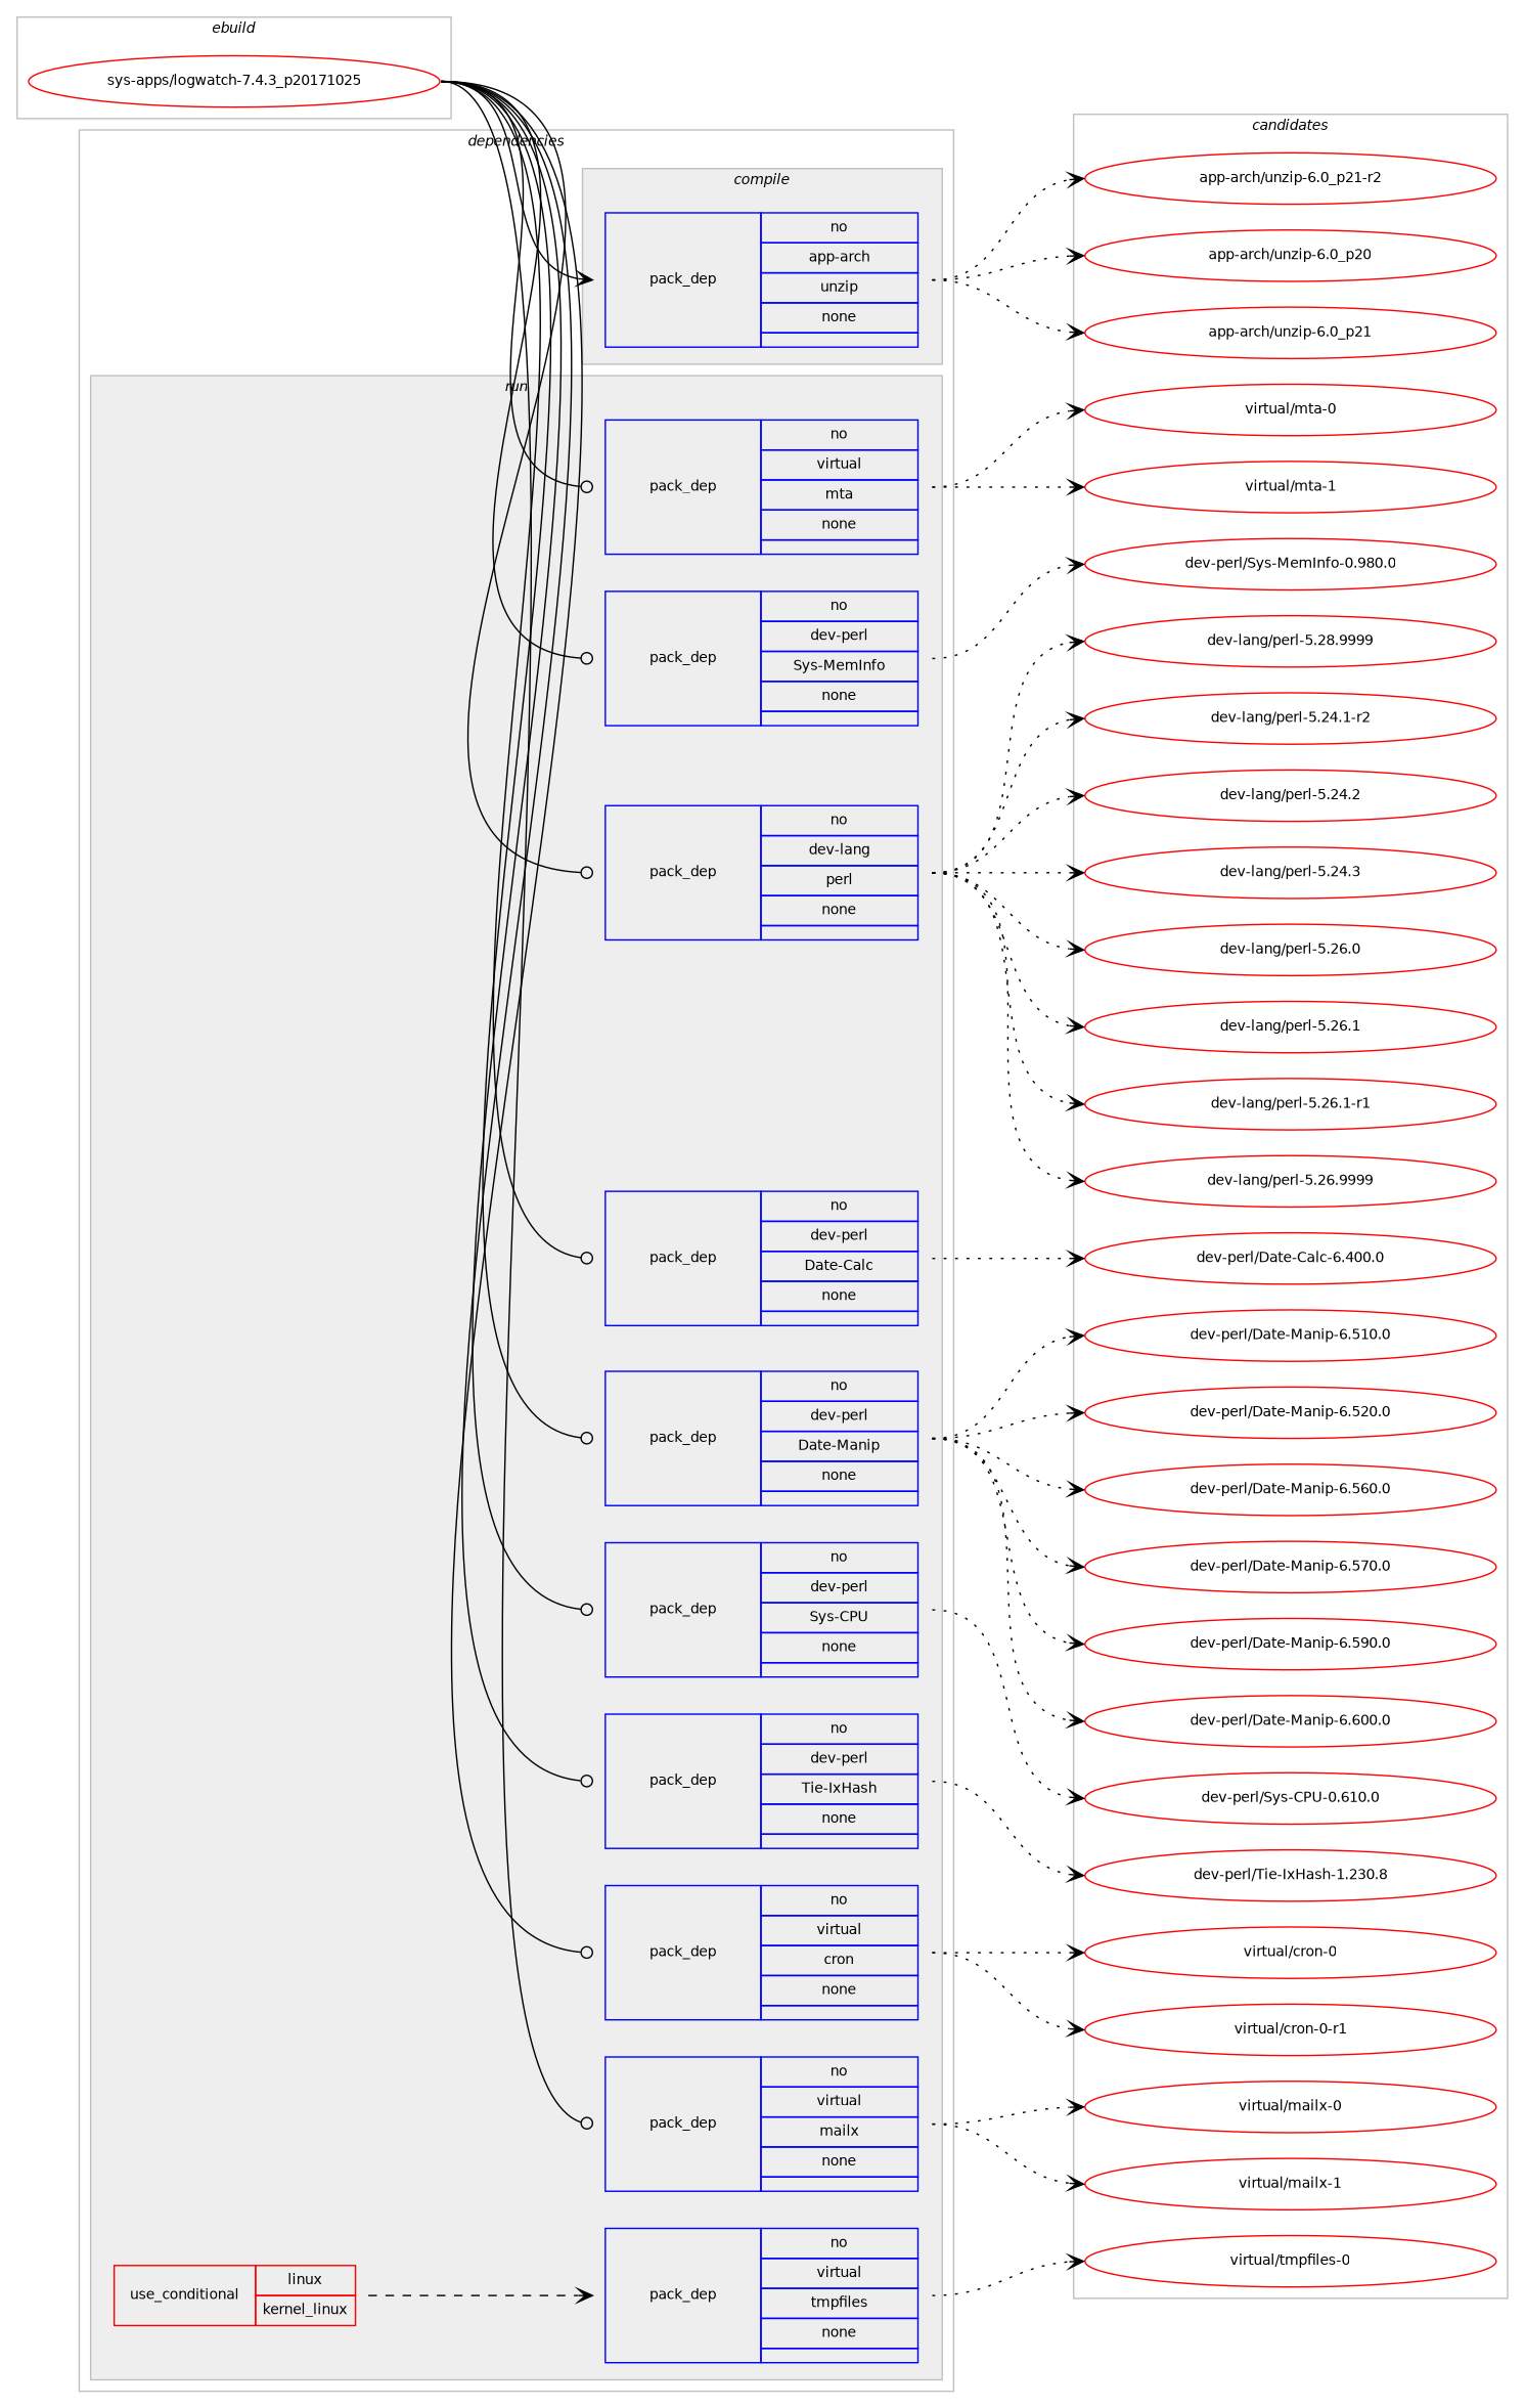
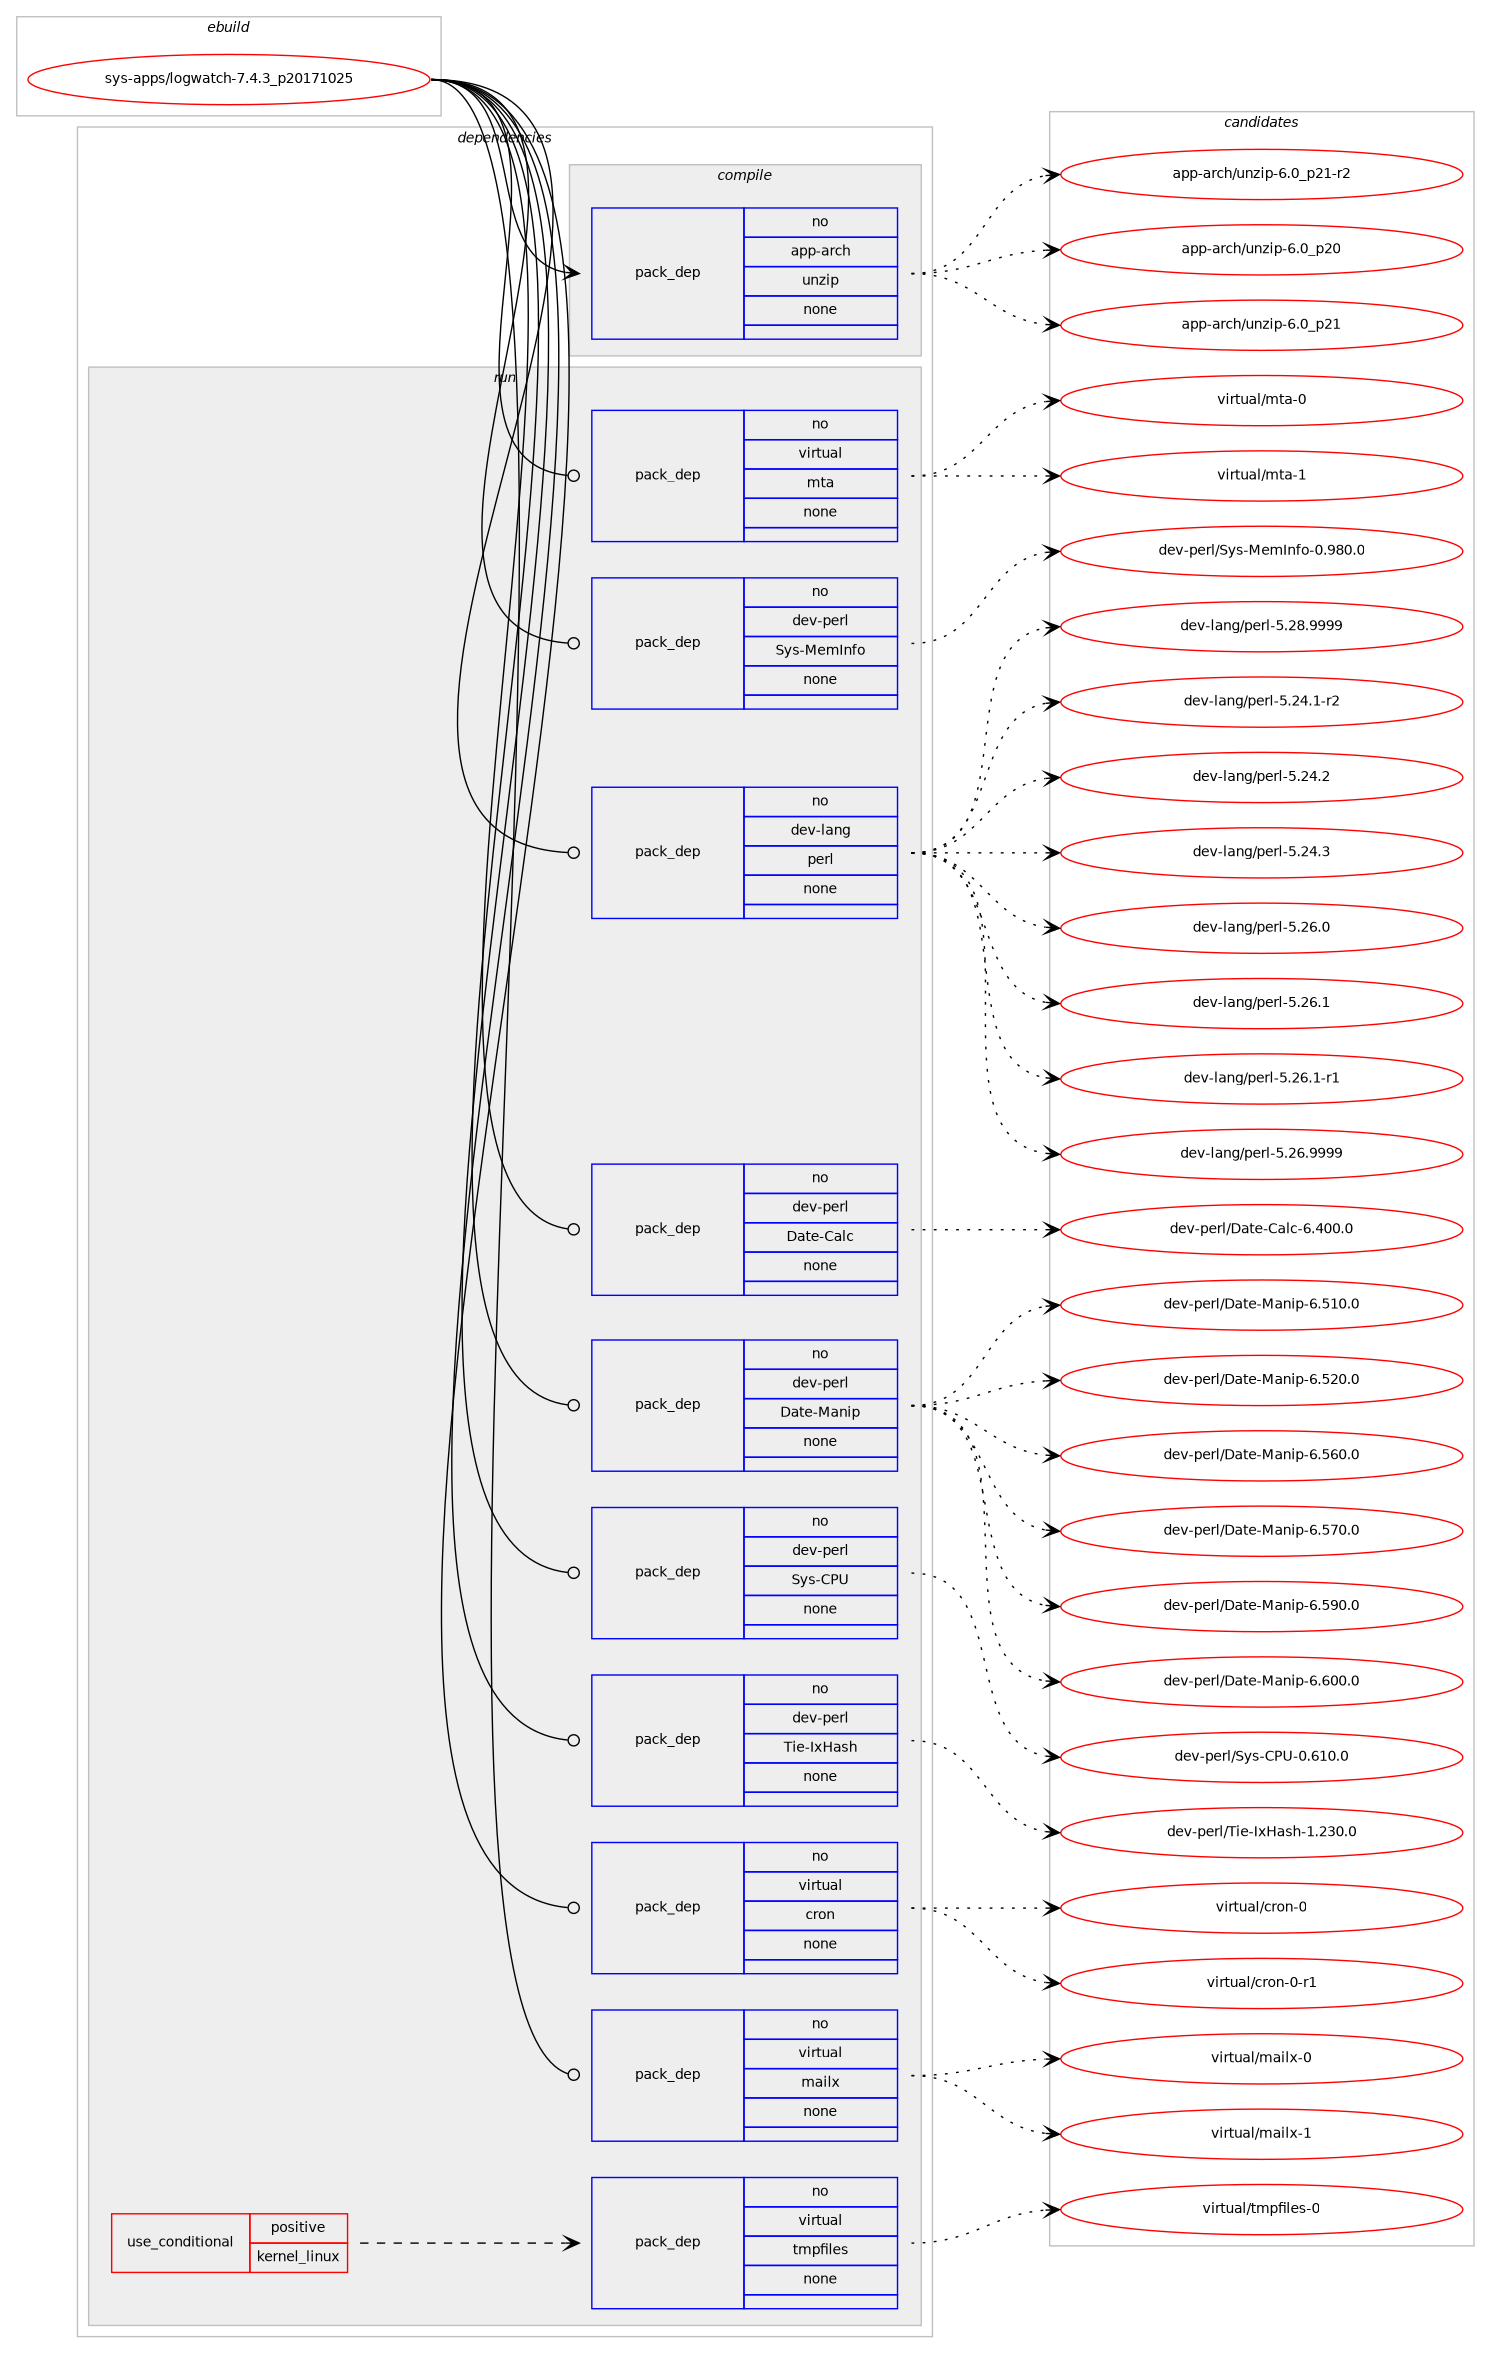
  digraph {
    compound=true
    concentrate=true
    fontname=Helvetica
    fontsize=10
    newrank=true
    rankdir=LR
    ranksep=1.5
    node [color=red fontname=Helvetica fontsize=10]
    edge [arrowhead=vee headport=w style=dotted tailport=e weight=100]
    n1 [label="sys-apps/logwatch-7.4.3_p20171025" width=4]
    n2 [color=blue label=<<TABLE BORDER="0" CELLBORDER="1" CELLSPACING="0" CELLPADDING="4" WIDTH="220"><TR><TD ROWSPAN="6" CELLPADDING="30">pack_dep</TD></TR><TR><TD WIDTH="110">no</TD></TR><TR><TD>app-arch</TD></TR><TR><TD>unzip</TD></TR><TR><TD>none</TD></TR><TR><TD></TD></TR></TABLE>> shape=none]
    n3 [color=blue label=<<TABLE BORDER="0" CELLBORDER="1" CELLSPACING="0" CELLPADDING="4" WIDTH="220"><TR><TD ROWSPAN="6" CELLPADDING="30">pack_dep</TD></TR><TR><TD WIDTH="110">no</TD></TR><TR><TD>dev-perl</TD></TR><TR><TD>Sys-MemInfo</TD></TR><TR><TD>none</TD></TR><TR><TD></TD></TR></TABLE>> shape=none]
    n4 [color=blue label=<<TABLE BORDER="0" CELLBORDER="1" CELLSPACING="0" CELLPADDING="4" WIDTH="220"><TR><TD ROWSPAN="6" CELLPADDING="30">pack_dep</TD></TR><TR><TD WIDTH="110">no</TD></TR><TR><TD>virtual</TD></TR><TR><TD>tmpfiles</TD></TR><TR><TD>none</TD></TR><TR><TD></TD></TR></TABLE>> shape=none]
-   n5 [label=<<TABLE BORDER="0" CELLBORDER="1" CELLSPACING="0" CELLPADDING="4"><TR><TD ROWSPAN="3" CELLPADDING="10">use_conditional</TD></TR><TR><TD>linux</TD></TR><TR><TD>kernel_linux</TD></TR></TABLE>> shape=none]
+   n5 [label=<<TABLE BORDER="0" CELLBORDER="1" CELLSPACING="0" CELLPADDING="4"><TR><TD ROWSPAN="3" CELLPADDING="10">use_conditional</TD></TR><TR><TD>positive</TD></TR><TR><TD>kernel_linux</TD></TR></TABLE>> shape=none]
    n6 [color=blue label=<<TABLE BORDER="0" CELLBORDER="1" CELLSPACING="0" CELLPADDING="4" WIDTH="220"><TR><TD ROWSPAN="6" CELLPADDING="30">pack_dep</TD></TR><TR><TD WIDTH="110">no</TD></TR><TR><TD>dev-lang</TD></TR><TR><TD>perl</TD></TR><TR><TD>none</TD></TR><TR><TD></TD></TR></TABLE>> shape=none]
    n7 [color=blue label=<<TABLE BORDER="0" CELLBORDER="1" CELLSPACING="0" CELLPADDING="4" WIDTH="220"><TR><TD ROWSPAN="6" CELLPADDING="30">pack_dep</TD></TR><TR><TD WIDTH="110">no</TD></TR><TR><TD>dev-perl</TD></TR><TR><TD>Date-Calc</TD></TR><TR><TD>none</TD></TR><TR><TD></TD></TR></TABLE>> shape=none]
    n8 [color=blue label=<<TABLE BORDER="0" CELLBORDER="1" CELLSPACING="0" CELLPADDING="4" WIDTH="220"><TR><TD ROWSPAN="6" CELLPADDING="30">pack_dep</TD></TR><TR><TD WIDTH="110">no</TD></TR><TR><TD>dev-perl</TD></TR><TR><TD>Date-Manip</TD></TR><TR><TD>none</TD></TR><TR><TD></TD></TR></TABLE>> shape=none]
    n9 [color=blue label=<<TABLE BORDER="0" CELLBORDER="1" CELLSPACING="0" CELLPADDING="4" WIDTH="220"><TR><TD ROWSPAN="6" CELLPADDING="30">pack_dep</TD></TR><TR><TD WIDTH="110">no</TD></TR><TR><TD>dev-perl</TD></TR><TR><TD>Sys-CPU</TD></TR><TR><TD>none</TD></TR><TR><TD></TD></TR></TABLE>> shape=none]
    n10 [color=blue label=<<TABLE BORDER="0" CELLBORDER="1" CELLSPACING="0" CELLPADDING="4" WIDTH="220"><TR><TD ROWSPAN="6" CELLPADDING="30">pack_dep</TD></TR><TR><TD WIDTH="110">no</TD></TR><TR><TD>dev-perl</TD></TR><TR><TD>Tie-IxHash</TD></TR><TR><TD>none</TD></TR><TR><TD></TD></TR></TABLE>> shape=none]
    n11 [color=blue label=<<TABLE BORDER="0" CELLBORDER="1" CELLSPACING="0" CELLPADDING="4" WIDTH="220"><TR><TD ROWSPAN="6" CELLPADDING="30">pack_dep</TD></TR><TR><TD WIDTH="110">no</TD></TR><TR><TD>virtual</TD></TR><TR><TD>cron</TD></TR><TR><TD>none</TD></TR><TR><TD></TD></TR></TABLE>> shape=none]
    n12 [color=blue label=<<TABLE BORDER="0" CELLBORDER="1" CELLSPACING="0" CELLPADDING="4" WIDTH="220"><TR><TD ROWSPAN="6" CELLPADDING="30">pack_dep</TD></TR><TR><TD WIDTH="110">no</TD></TR><TR><TD>virtual</TD></TR><TR><TD>mailx</TD></TR><TR><TD>none</TD></TR><TR><TD></TD></TR></TABLE>> shape=none]
    n13 [color=blue label=<<TABLE BORDER="0" CELLBORDER="1" CELLSPACING="0" CELLPADDING="4" WIDTH="220"><TR><TD ROWSPAN="6" CELLPADDING="30">pack_dep</TD></TR><TR><TD WIDTH="110">no</TD></TR><TR><TD>virtual</TD></TR><TR><TD>mta</TD></TR><TR><TD>none</TD></TR><TR><TD></TD></TR></TABLE>> shape=none]
    n14 [label="app-arch/unzip-6.0_p20" width=4]
    n15 [label="app-arch/unzip-6.0_p21" width=4]
    n16 [label="app-arch/unzip-6.0_p21-r2" width=4]
    n17 [label="virtual/tmpfiles-0" width=4]
    n18 [label="dev-lang/perl-5.24.1-r2" width=4]
    n19 [label="dev-lang/perl-5.24.2" width=4]
    n20 [label="dev-lang/perl-5.24.3" width=4]
    n21 [label="dev-lang/perl-5.26.0" width=4]
    n22 [label="dev-lang/perl-5.26.1" width=4]
    n23 [label="dev-lang/perl-5.26.1-r1" width=4]
    n24 [label="dev-lang/perl-5.26.9999" width=4]
    n25 [label="dev-lang/perl-5.28.9999" width=4]
    n26 [label="dev-perl/Date-Manip-6.510.0" width=4]
    n27 [label="dev-perl/Date-Manip-6.520.0" width=4]
    n28 [label="dev-perl/Date-Manip-6.560.0" width=4]
    n29 [label="dev-perl/Date-Manip-6.570.0" width=4]
    n30 [label="dev-perl/Date-Manip-6.590.0" width=4]
    n31 [label="dev-perl/Date-Manip-6.600.0" width=4]
    n32 [label="dev-perl/Date-Calc-6.400.0" width=4]
    n33 [label="dev-perl/Sys-CPU-0.610.0" width=4]
    n34 [label="dev-perl/Sys-MemInfo-0.980.0" width=4]
-   n35 [label="dev-perl/Tie-IxHash-1.230.8" width=4]
+   n35 [label="dev-perl/Tie-IxHash-1.230.0" width=4]
    n36 [label="virtual/cron-0" width=4]
    n37 [label="virtual/cron-0-r1" width=4]
    n38 [label="virtual/mailx-0" width=4]
    n39 [label="virtual/mailx-1" width=4]
    n40 [label="virtual/mta-0" width=4]
    n41 [label="virtual/mta-1" width=4]
    subgraph cluster_1 {
      color=gray
      label=<<i>ebuild</i>>
      rank=same
      n1
    }
    subgraph cluster_2 {
      color=gray
      label=<<i>dependencies</i>>
      subgraph cluster_3 {
        color=gray
        fillcolor="#eeeeee"
        label=<<i>compile</i>>
        style=filled
        subgraph sub_4 {
          color=gray
          fillcolor="#eeeeee"
          label=<<i>compile</i>>
          style=filled
          n2
        }
      }
      subgraph cluster_5 {
        color=gray
        fillcolor="#eeeeee"
        label=<<i>compile and run</i>>
        style=filled
      }
      subgraph cluster_6 {
        color=gray
        fillcolor="#eeeeee"
        label=<<i>run</i>>
        style=filled
        subgraph sub_7 {
          color=gray
          fillcolor="#eeeeee"
          label=<<i>run</i>>
          style=filled
          n3
        }
        subgraph sub_8 {
          color=gray
          fillcolor="#eeeeee"
          label=<<i>run</i>>
          style=filled
          n5
          subgraph sub_9 {
            color=gray
            fillcolor="#eeeeee"
            label=<<i>run</i>>
            style=filled
            n4
          }
        }
        subgraph sub_10 {
          color=gray
          fillcolor="#eeeeee"
          label=<<i>run</i>>
          style=filled
          n6
        }
        subgraph sub_11 {
          color=gray
          fillcolor="#eeeeee"
          label=<<i>run</i>>
          style=filled
          n7
        }
        subgraph sub_12 {
          color=gray
          fillcolor="#eeeeee"
          label=<<i>run</i>>
          style=filled
          n8
        }
        subgraph sub_13 {
          color=gray
          fillcolor="#eeeeee"
          label=<<i>run</i>>
          style=filled
          n9
        }
        subgraph sub_14 {
          color=gray
          fillcolor="#eeeeee"
          label=<<i>run</i>>
          style=filled
          n10
        }
        subgraph sub_15 {
          color=gray
          fillcolor="#eeeeee"
          label=<<i>run</i>>
          style=filled
          n11
        }
        subgraph sub_16 {
          color=gray
          fillcolor="#eeeeee"
          label=<<i>run</i>>
          style=filled
          n12
        }
        subgraph sub_17 {
          color=gray
          fillcolor="#eeeeee"
          label=<<i>run</i>>
          style=filled
          n13
        }
      }
    }
    subgraph cluster_18 {
      color=gray
      label=<<i>candidates</i>>
      rank=same
      subgraph sub_19 {
        color=black
        label=<<i>candidates</i>>
        nodesep=1
        rank=same
        n14
        n15
        n16
      }
      subgraph sub_20 {
        color=black
        label=<<i>candidates</i>>
        nodesep=1
        rank=same
        n17
      }
      subgraph sub_21 {
        color=black
        label=<<i>candidates</i>>
        nodesep=1
        rank=same
        n18
        n19
        n20
        n21
        n22
        n23
        n24
        n25
      }
      subgraph sub_22 {
        color=black
        label=<<i>candidates</i>>
        nodesep=1
        rank=same
        n26
        n27
        n28
        n29
        n30
        n31
      }
      subgraph sub_23 {
        color=black
        label=<<i>candidates</i>>
        nodesep=1
        rank=same
        n32
      }
      subgraph sub_24 {
        color=black
        label=<<i>candidates</i>>
        nodesep=1
        rank=same
        n33
      }
      subgraph sub_25 {
        color=black
        label=<<i>candidates</i>>
        nodesep=1
        rank=same
        n34
      }
      subgraph sub_26 {
        color=black
        label=<<i>candidates</i>>
        nodesep=1
        rank=same
        n35
      }
      subgraph sub_27 {
        color=black
        label=<<i>candidates</i>>
        nodesep=1
        rank=same
        n36
        n37
      }
      subgraph sub_28 {
        color=black
        label=<<i>candidates</i>>
        nodesep=1
        rank=same
        n38
        n39
      }
      subgraph sub_29 {
        color=black
        label=<<i>candidates</i>>
        nodesep=1
        rank=same
        n40
        n41
      }
    }
    n1 -> n2 [style=solid weight=20]
    n1 -> n3 [arrowhead=odot style=solid weight=20]
    n1 -> n6 [arrowhead=odot style=solid weight=20]
    n1 -> n7 [arrowhead=odot style=solid weight=20]
    n1 -> n8 [arrowhead=odot style=solid weight=20]
    n1 -> n9 [arrowhead=odot style=solid weight=20]
    n1 -> n10 [arrowhead=odot style=solid weight=20]
    n1 -> n11 [arrowhead=odot style=solid weight=20]
    n1 -> n12 [arrowhead=odot style=solid weight=20]
    n1 -> n13 [arrowhead=odot style=solid weight=20]
    n2 -> n14
    n2 -> n15
    n2 -> n16
    n3 -> n34
    n4 -> n17
    n5 -> n4 [style=dashed weight=20]
    n6 -> n18
    n6 -> n19
    n6 -> n20
    n6 -> n21
    n6 -> n22
    n6 -> n23
    n6 -> n24
    n6 -> n25
    n7 -> n32
    n8 -> n26
    n8 -> n27
    n8 -> n28
    n8 -> n29
    n8 -> n30
    n8 -> n31
    n9 -> n33
    n10 -> n35
    n11 -> n36
    n11 -> n37
    n12 -> n38
    n12 -> n39
    n13 -> n40
    n13 -> n41
  }
